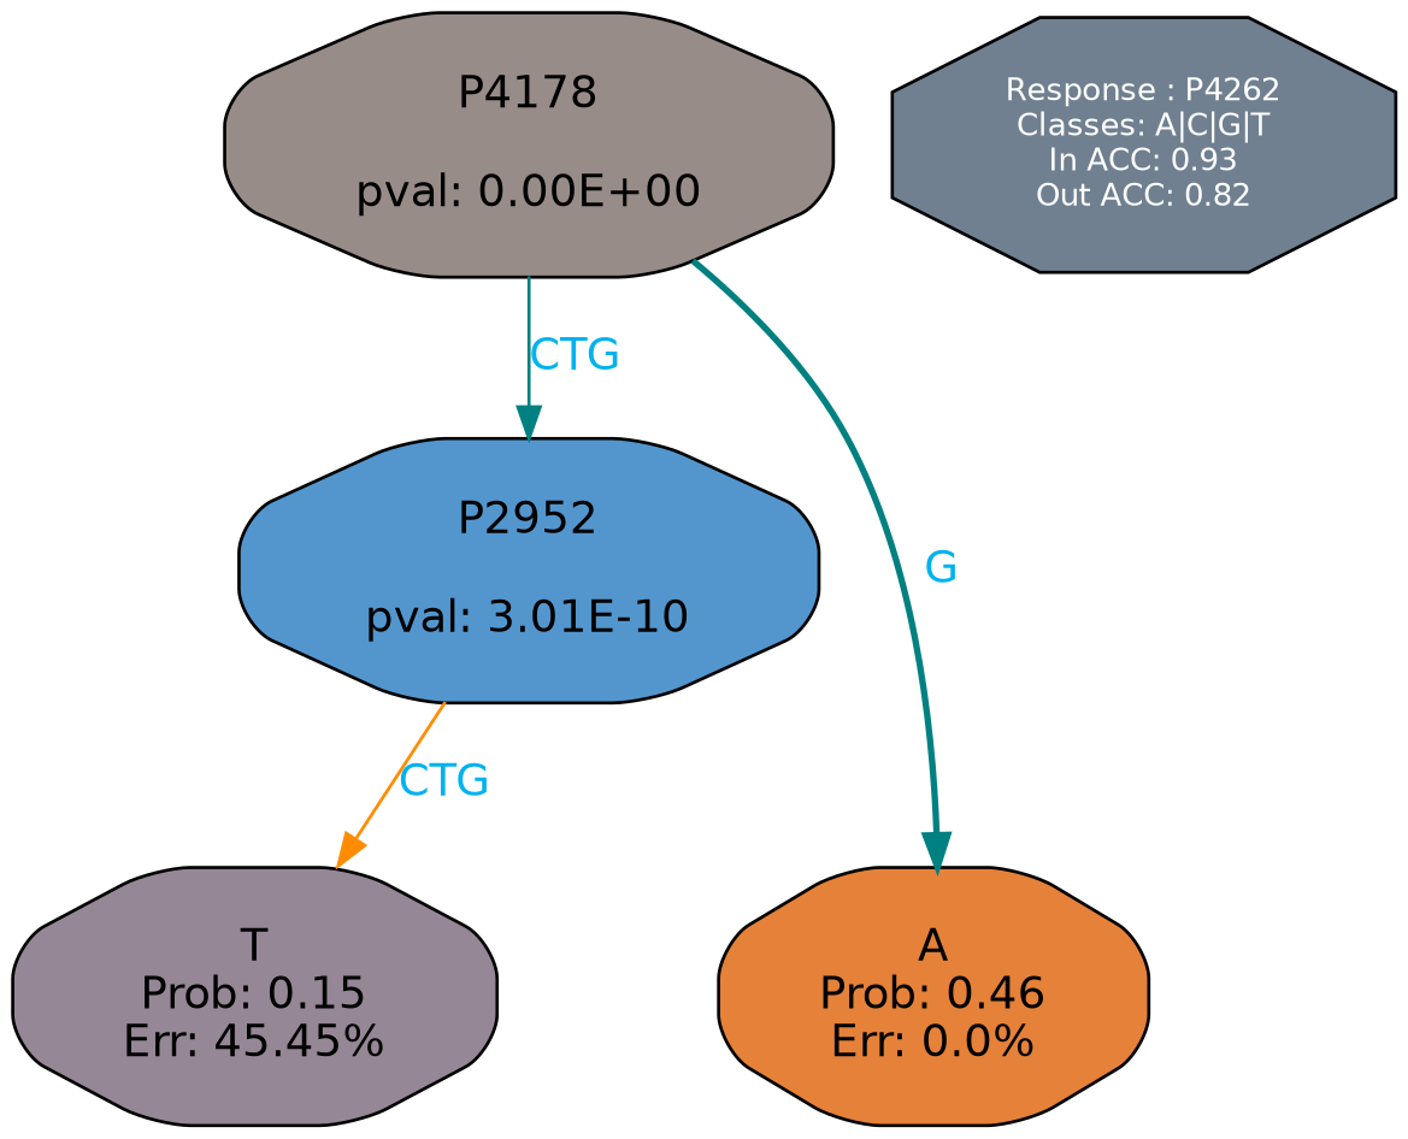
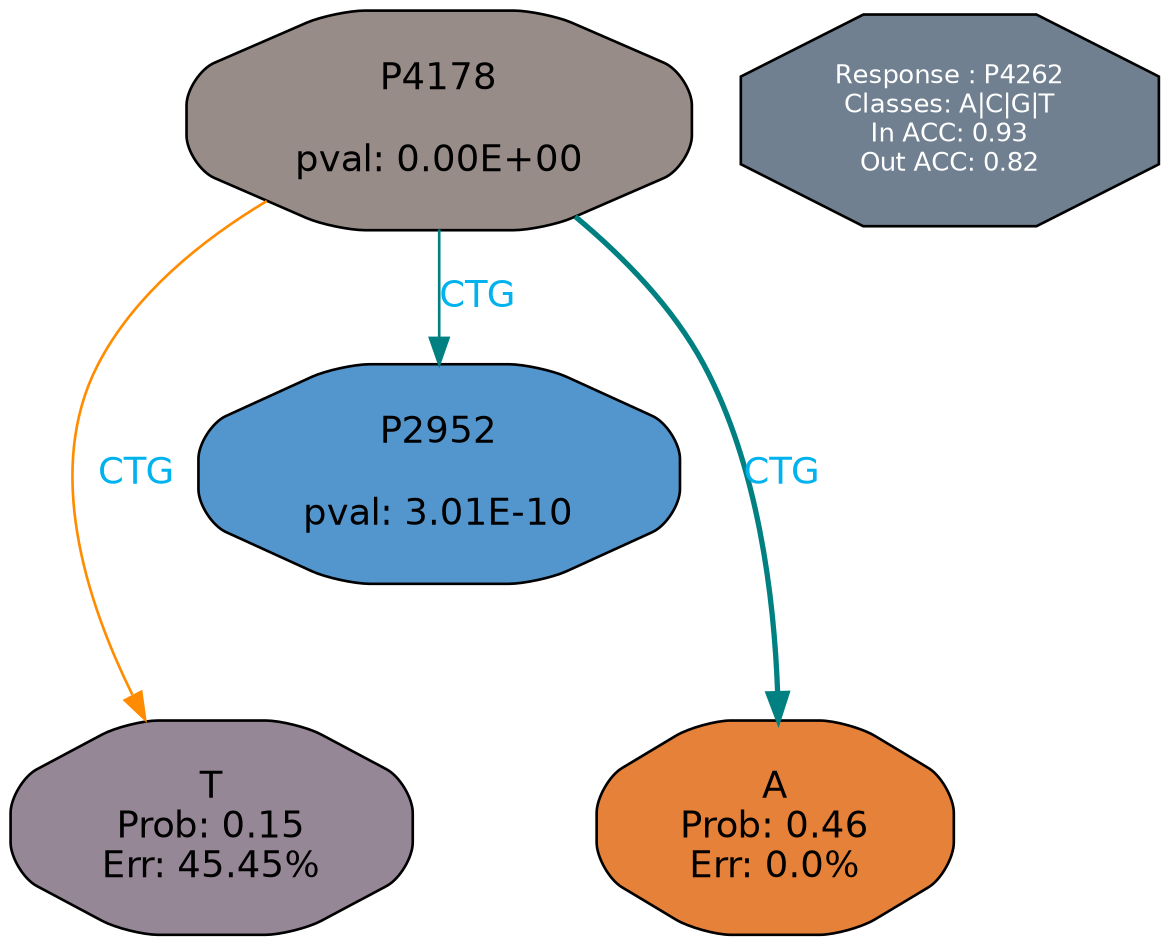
  digraph {
    ranksep=equally
    splines=polylines
    node [color=black fontname=helvetica shape=octagon style="filled, rounded"]
    edge [color=teal fontcolor=deepskyblue2 fontname=helvetica style=solid]
    n1 [fillcolor="#958796" label="T\nProb: 0.15\nErr: 45.45%"]
    n2 [fillcolor="#e58139" label="A\nProb: 0.46\nErr: 0.0%"]
    n3 [align=left fillcolor=slategray fontcolor=white fontsize=10 label="Response : P4262\nClasses: A|C|G|T\nIn ACC: 0.93\nOut ACC: 0.82\n" style=filled]
    n4 [fillcolor="#978c88" label="P4178\n\npval: 0.00E+00"]
    n5 [fillcolor="#5396ce" label="P2952\n\npval: 3.01E-10"]
    subgraph sub_1 {
      rank=same
      n1
      n2
    }
    subgraph sub_2 {
      rank=same
      n3
      n4
    }
-   n4 -> n2 [label=G style=bold]
+   n4 -> n2 [label=CTG style=bold]
    n4 -> n5 [label=CTG]
-   n5 -> n1 [color=darkorange label=CTG]
+   n4 -> n1 [color=darkorange label=CTG]
  }
